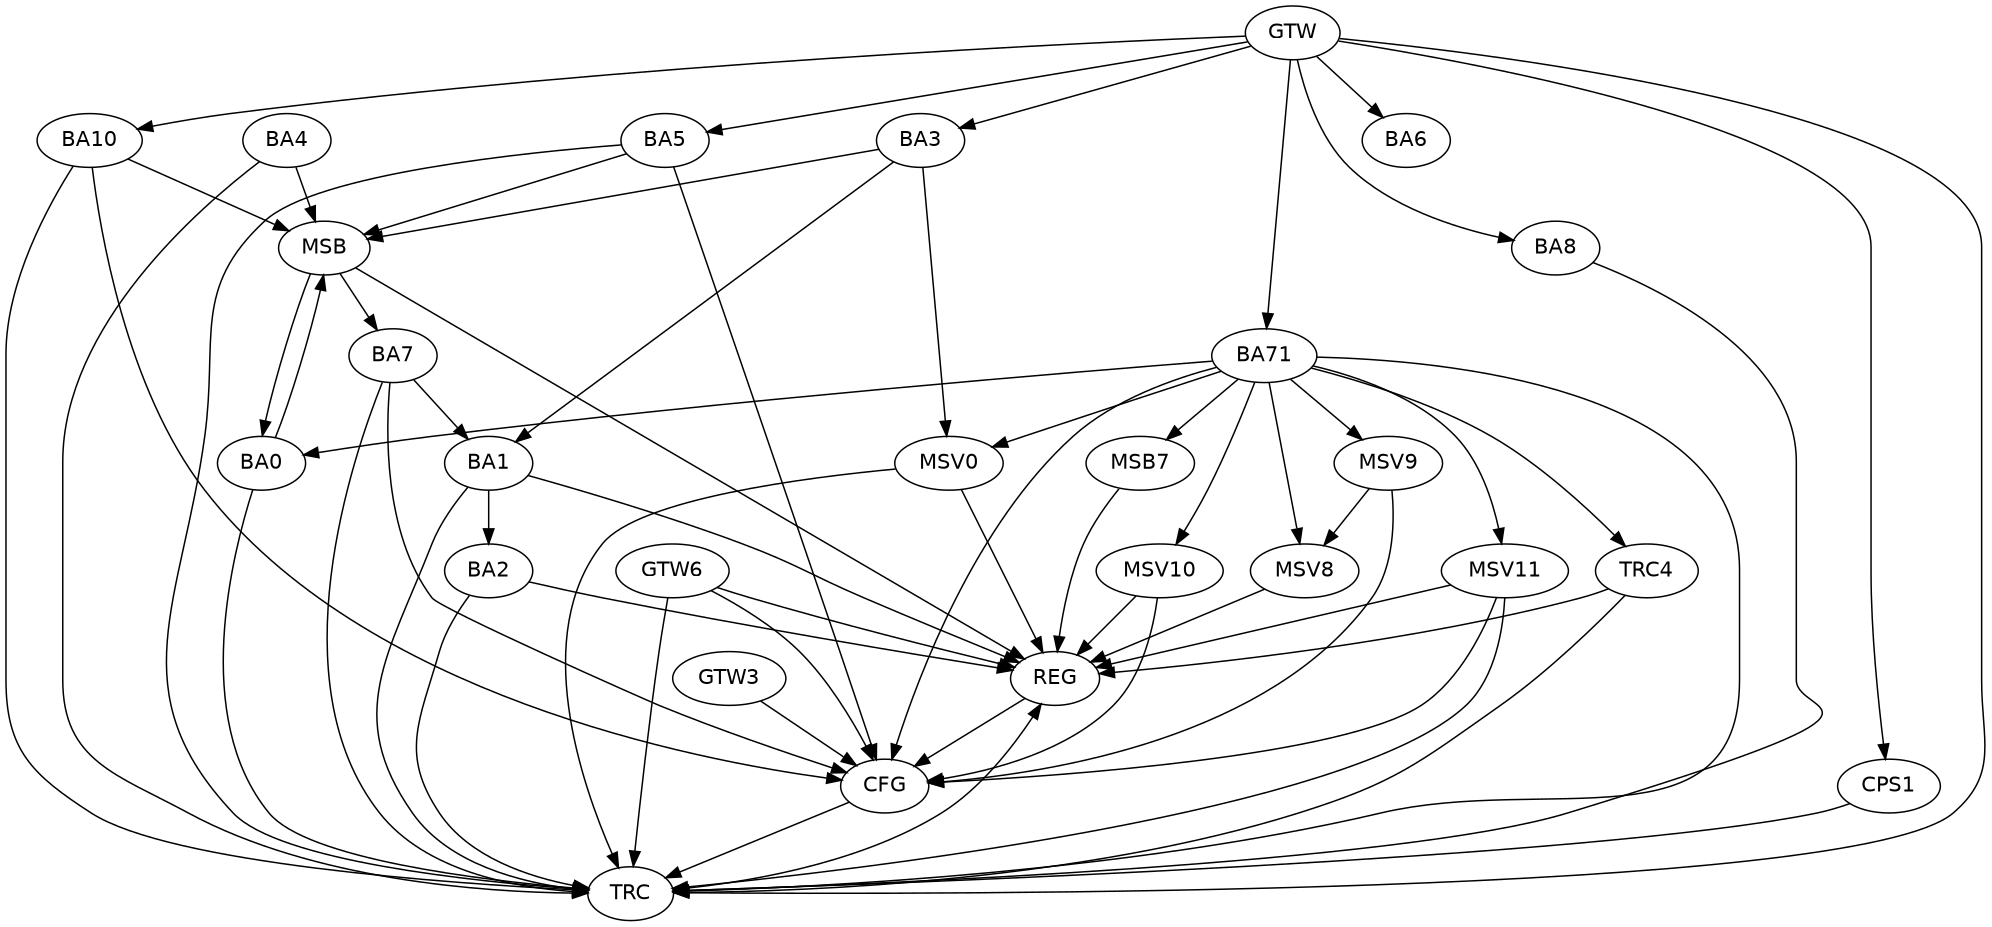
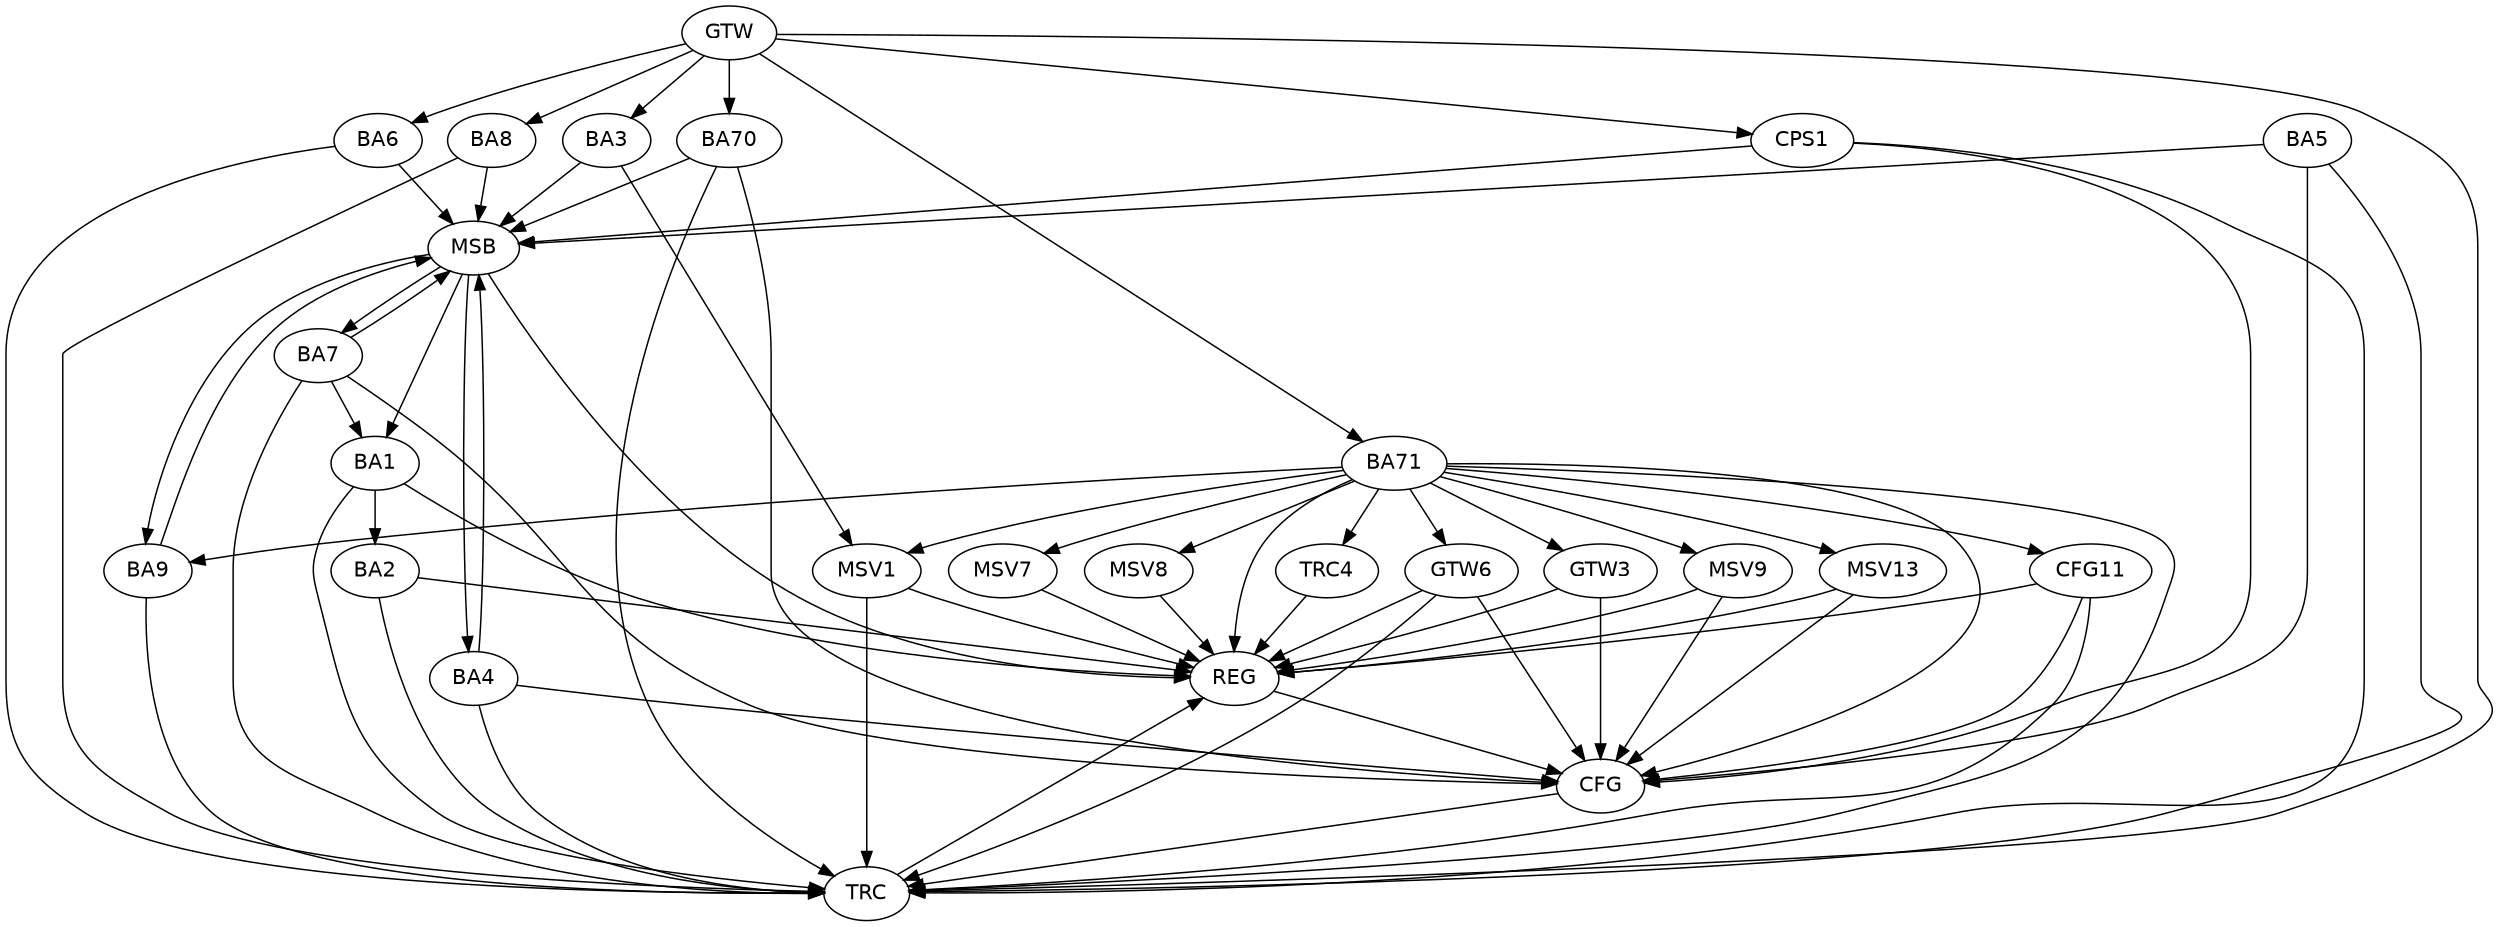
  strict digraph {
    fontname="DejaVu Sans"
    node [fontname="DejaVu Sans"]
    edge [fontname="DejaVu Sans"]
    n1 [label=BA1]
    n2 [label=BA2]
    n3 [label=REG]
    n4 [label=TRC]
    n5 [label=CFG]
    n6 [label=BA3]
    n7 [label=MSB]
-   n8 [label=MSV0]
+   n8 [label=MSV1]
    n9 [label=BA4]
    n10 [label=BA7]
-   n11 [label=BA0]
+   n11 [label=BA9]
    n12 [label=BA5]
    n13 [label=BA6]
    n14 [label=BA8]
-   n15 [label=BA10]
+   n15 [label=BA70]
    n16 [label=BA71]
    n17 [label=GTW3]
    n18 [label=TRC4]
    n19 [label=GTW6]
-   n20 [label=MSB7]
+   n20 [label=MSV7]
    n21 [label=MSV8]
    n22 [label=MSV9]
-   n23 [label=MSV10]
-   n24 [label=MSV11]
+   n23 [label=MSV13]
+   n24 [label=CFG11]
    n25 [label=CPS1]
    n26 [label=GTW]
    n1 -> n2
    n1 -> n3
    n1 -> n4
    n2 -> n3
    n2 -> n4
    n3 -> n5
    n4 -> n3
    n5 -> n4
    n6 -> n7
    n6 -> n8
-   n6 -> n1
+   n7 -> n1
    n7 -> n3
+   n7 -> n9
    n7 -> n10
    n7 -> n11
    n8 -> n3
    n8 -> n4
    n9 -> n4
+   n9 -> n5
    n9 -> n7
    n10 -> n1
    n10 -> n4
    n10 -> n5
+   n10 -> n7
    n11 -> n4
    n11 -> n7
    n12 -> n4
    n12 -> n5
    n12 -> n7
-   n18 -> n4
+   n13 -> n4
+   n13 -> n7
    n14 -> n4
+   n14 -> n7
    n15 -> n4
    n15 -> n5
    n15 -> n7
+   n16 -> n3
    n16 -> n4
    n16 -> n5
    n16 -> n8
    n16 -> n11
+   n16 -> n17
    n16 -> n18
+   n16 -> n19
    n16 -> n20
    n16 -> n21
    n16 -> n22
    n16 -> n23
    n16 -> n24
+   n17 -> n3
    n17 -> n5
    n18 -> n3
    n19 -> n3
    n19 -> n4
    n19 -> n5
    n20 -> n3
    n21 -> n3
-   n22 -> n21
+   n22 -> n3
    n22 -> n5
    n23 -> n3
    n23 -> n5
    n24 -> n3
    n24 -> n4
    n24 -> n5
    n25 -> n4
+   n25 -> n5
+   n25 -> n7
    n26 -> n4
    n26 -> n6
-   n26 -> n12
    n26 -> n13
    n26 -> n14
    n26 -> n15
    n26 -> n16
    n26 -> n25
  }
